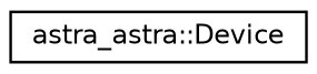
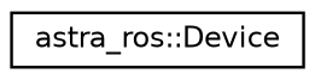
  digraph {
    rankdir=LR
-   n1 [color=black fillcolor=white fontname=Helvetica fontsize=10 height=0.2 label="astra_astra::Device" shape=record style=filled width=0.4]
+   n1 [color=black fillcolor=white fontname=Helvetica fontsize=10 height=0.2 label="astra_ros::Device" shape=record style=filled width=0.4]
  }
